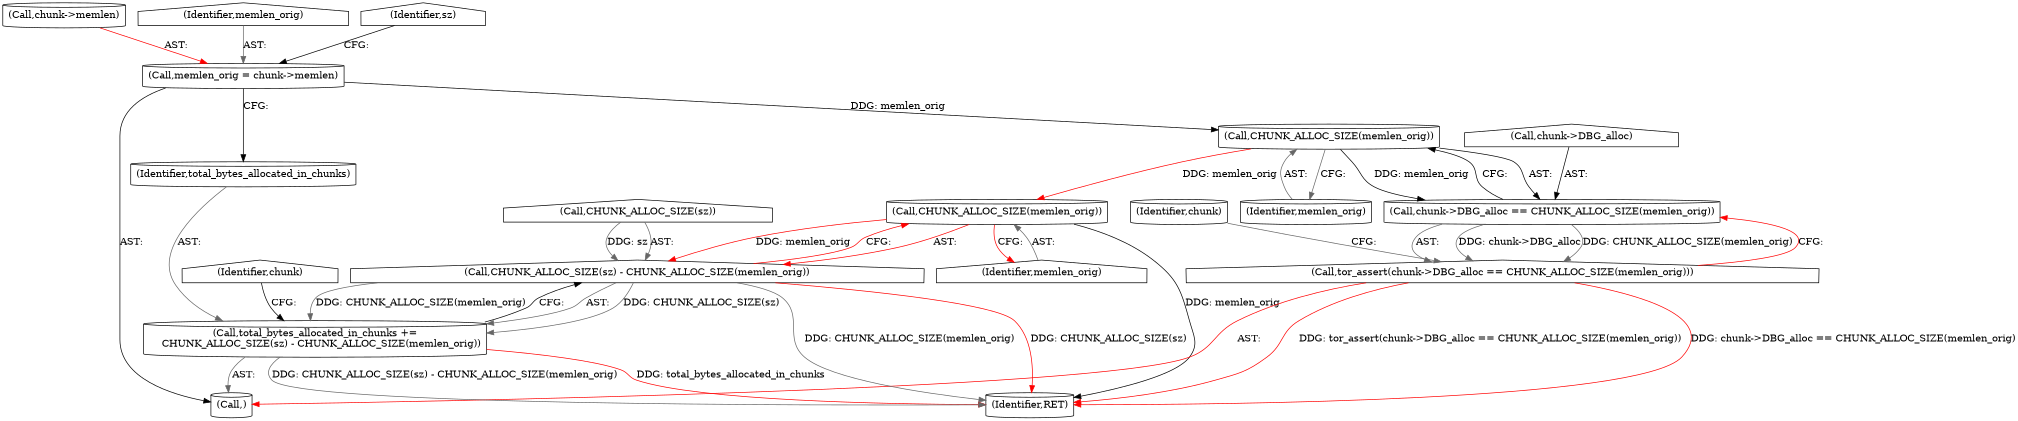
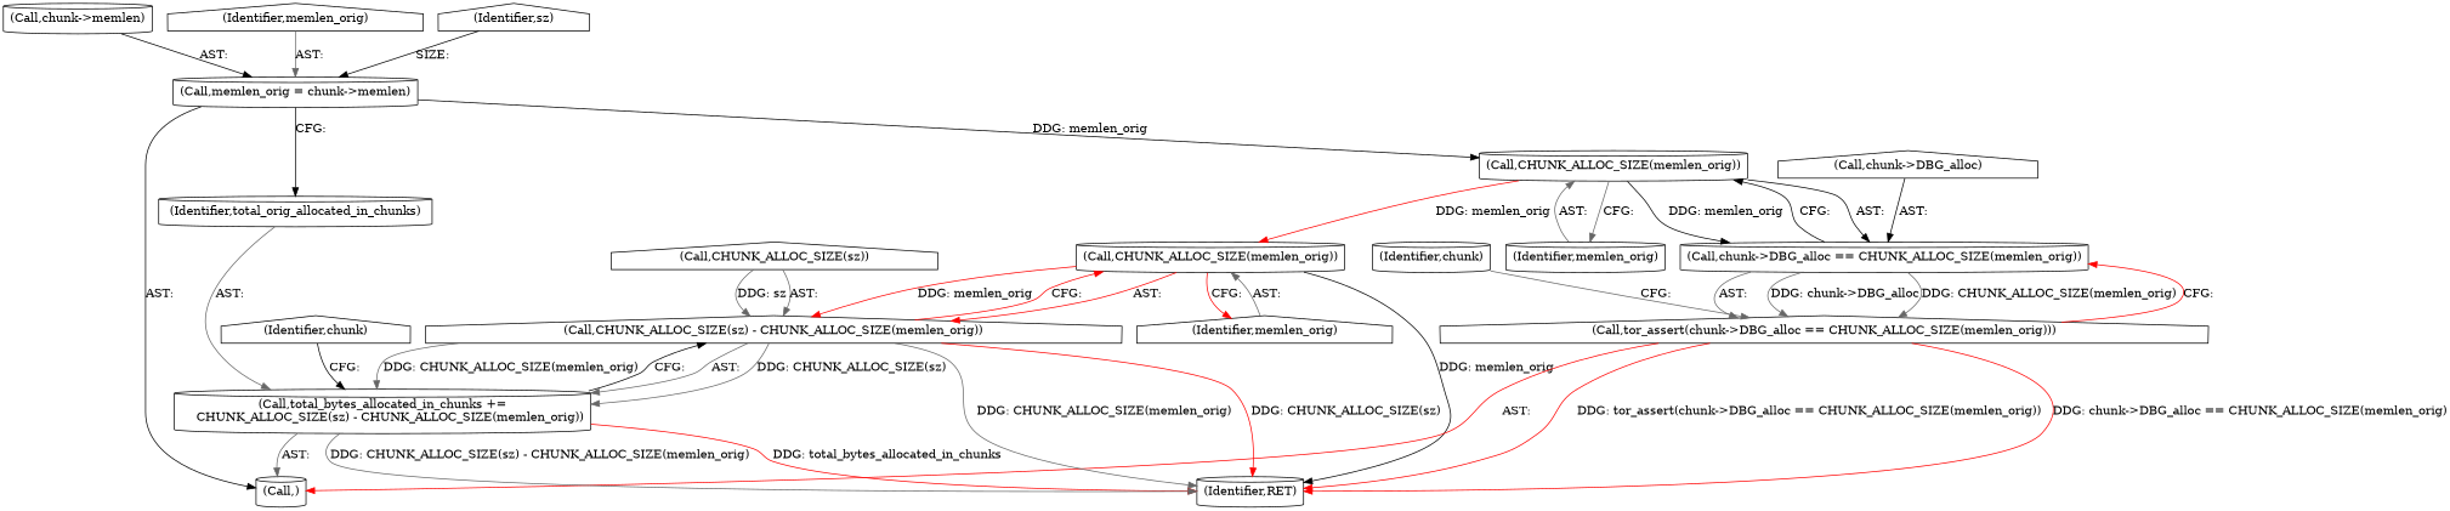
  digraph {
    node [shape=cylinder]
    edge [color=gray40]
    n1 [label="(Call,memlen_orig = chunk->memlen)"]
    n2 [label="(Call,CHUNK_ALLOC_SIZE(memlen_orig))"]
    n3 [label="(Call,)"]
-   n4 [label="(Identifier,total_bytes_allocated_in_chunks)"]
+   n4 [label="(Identifier,total_orig_allocated_in_chunks)"]
    n5 [label="(Call,chunk->DBG_alloc == CHUNK_ALLOC_SIZE(memlen_orig))"]
    n6 [label="(Call,CHUNK_ALLOC_SIZE(memlen_orig))"]
    n7 [label="(Identifier,memlen_orig)"]
    n8 [label="(Call,chunk->memlen)"]
    n9 [label="(Call,tor_assert(chunk->DBG_alloc == CHUNK_ALLOC_SIZE(memlen_orig)))" shape=house]
    n10 [label="(Identifier,RET)"]
    n11 [label="(Call,CHUNK_ALLOC_SIZE(sz) - CHUNK_ALLOC_SIZE(memlen_orig))" shape=house]
    n12 [label="(Identifier,memlen_orig)" shape=house]
    n13 [label="(Call,total_bytes_allocated_in_chunks +=\n    CHUNK_ALLOC_SIZE(sz) - CHUNK_ALLOC_SIZE(memlen_orig))"]
    n14 [label="(Call,CHUNK_ALLOC_SIZE(sz))" shape=house]
    n15 [label="(Call,chunk->DBG_alloc)" shape=house]
    n16 [label="(Identifier,memlen_orig)" shape=house]
    n17 [label="(Identifier,chunk)" shape=house]
    n18 [label="(Identifier,sz)" shape=house]
    n19 [label="(Identifier,chunk)"]
    n1 -> n2 [color=black label="DDG: memlen_orig"]
    n1 -> n3 [color=black label="AST: "]
    n1 -> n4 [color=black label="CFG: "]
    n2 -> n5 [color=black label="AST: "]
    n2 -> n5 [color=black label="DDG: memlen_orig"]
    n2 -> n6 [color=red label="DDG: memlen_orig"]
    n2 -> n7 [label="CFG: "]
    n4 -> n13 [label="AST: "]
    n5 -> n2 [color=black label="CFG: "]
    n5 -> n9 [label="AST: "]
    n5 -> n9 [label="DDG: chunk->DBG_alloc"]
    n5 -> n9 [label="DDG: CHUNK_ALLOC_SIZE(memlen_orig)"]
    n6 -> n10 [color=black label="DDG: memlen_orig"]
    n6 -> n11 [color=red label="AST: "]
    n6 -> n11 [color=red label="DDG: memlen_orig"]
    n6 -> n12 [color=red label="CFG: "]
    n7 -> n2 [label="AST: "]
-   n8 -> n1 [color=red label="AST: "]
+   n8 -> n1 [color=black label="AST: "]
    n9 -> n3 [color=red label="AST: "]
    n9 -> n5 [color=red label="CFG: "]
    n9 -> n10 [color=red label="DDG: tor_assert(chunk->DBG_alloc == CHUNK_ALLOC_SIZE(memlen_orig))"]
    n9 -> n10 [color=red label="DDG: chunk->DBG_alloc == CHUNK_ALLOC_SIZE(memlen_orig)"]
    n11 -> n6 [color=red label="CFG: "]
    n11 -> n10 [label="DDG: CHUNK_ALLOC_SIZE(memlen_orig)"]
    n11 -> n10 [color=red label="DDG: CHUNK_ALLOC_SIZE(sz)"]
    n11 -> n13 [label="AST: "]
    n11 -> n13 [label="DDG: CHUNK_ALLOC_SIZE(sz)"]
    n11 -> n13 [label="DDG: CHUNK_ALLOC_SIZE(memlen_orig)"]
    n12 -> n6 [label="AST: "]
    n13 -> n3 [label="AST: "]
    n13 -> n10 [color=red label="DDG: total_bytes_allocated_in_chunks"]
    n13 -> n10 [label="DDG: CHUNK_ALLOC_SIZE(sz) - CHUNK_ALLOC_SIZE(memlen_orig)"]
    n13 -> n11 [color=black label="CFG: "]
    n14 -> n11 [label="AST: "]
    n14 -> n11 [label="DDG: sz"]
    n15 -> n5 [color=black label="AST: "]
    n16 -> n1 [label="AST: "]
    n17 -> n13 [color=black label="CFG: "]
-   n18 -> n1 [color=black label="CFG: "]
+   n18 -> n1 [color=black label="SIZE: "]
    n19 -> n9 [label="CFG: "]
  }
